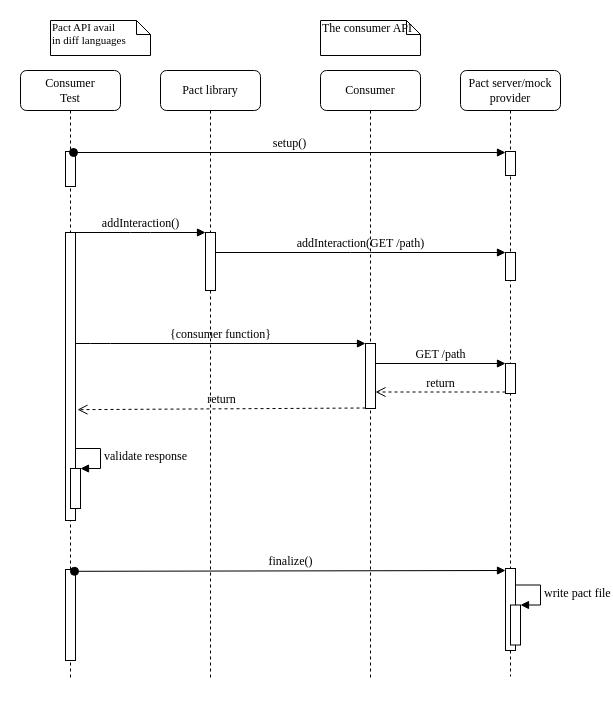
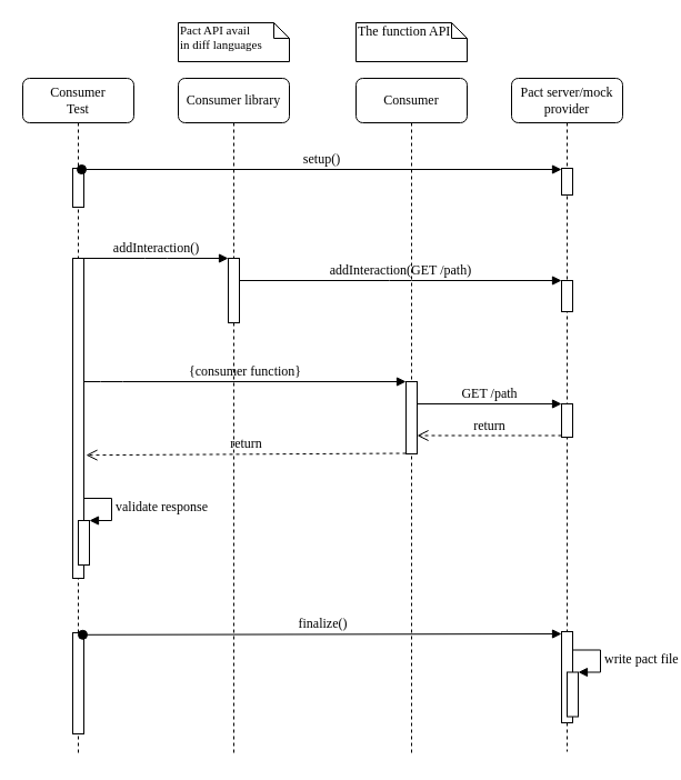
  <mxCell id="0" />
  <mxCell id="1" parent="0" />
- <mxCell id="2" value="Pact library" style="shape=umlLifeline;perimeter=lifelinePerimeter;whiteSpace=wrap;html=1;container=1;collapsible=0;recursiveResize=0;outlineConnect=0;rounded=1;shadow=0;comic=0;labelBackgroundColor=none;strokeColor=#000000;strokeWidth=1;fillColor=#FFFFFF;fontFamily=Verdana;fontSize=12;fontColor=#000000;align=center;" parent="1" vertex="1"><mxGeometry x="160" y="70" width="100" height="610" as="geometry" /></mxCell>
+ <mxCell id="2" value="Consumer library" style="shape=umlLifeline;perimeter=lifelinePerimeter;whiteSpace=wrap;html=1;container=1;collapsible=0;recursiveResize=0;outlineConnect=0;rounded=1;shadow=0;comic=0;labelBackgroundColor=none;strokeColor=#000000;strokeWidth=1;fillColor=#FFFFFF;fontFamily=Verdana;fontSize=12;fontColor=#000000;align=center;" parent="1" vertex="1"><mxGeometry x="160" y="70" width="100" height="610" as="geometry" /></mxCell>
  <mxCell id="3" value="" style="html=1;points=[];perimeter=orthogonalPerimeter;rounded=0;shadow=0;comic=0;labelBackgroundColor=none;strokeColor=#000000;strokeWidth=1;fillColor=#FFFFFF;fontFamily=Verdana;fontSize=12;fontColor=#000000;align=center;" parent="2" vertex="1"><mxGeometry x="45" y="162" width="10" height="58" as="geometry" /></mxCell>
  <mxCell id="4" value="Consumer" style="shape=umlLifeline;perimeter=lifelinePerimeter;whiteSpace=wrap;html=1;container=1;collapsible=0;recursiveResize=0;outlineConnect=0;rounded=1;shadow=0;comic=0;labelBackgroundColor=none;strokeColor=#000000;strokeWidth=1;fillColor=#FFFFFF;fontFamily=Verdana;fontSize=12;fontColor=#000000;align=center;" parent="1" vertex="1"><mxGeometry x="320" y="70" width="100" height="610" as="geometry" /></mxCell>
  <mxCell id="5" value="" style="html=1;points=[];perimeter=orthogonalPerimeter;rounded=0;shadow=0;comic=0;labelBackgroundColor=none;strokeColor=#000000;strokeWidth=1;fillColor=#FFFFFF;fontFamily=Verdana;fontSize=12;fontColor=#000000;align=center;" parent="4" vertex="1"><mxGeometry x="45" y="273" width="10" height="65" as="geometry" /></mxCell>
  <mxCell id="6" value="Pact server/mock provider" style="shape=umlLifeline;perimeter=lifelinePerimeter;whiteSpace=wrap;html=1;container=1;collapsible=0;recursiveResize=0;outlineConnect=0;rounded=1;shadow=0;comic=0;labelBackgroundColor=none;strokeColor=#000000;strokeWidth=1;fillColor=#FFFFFF;fontFamily=Verdana;fontSize=12;fontColor=#000000;align=center;" parent="1" vertex="1"><mxGeometry x="460" y="70" width="100" height="606" as="geometry" /></mxCell>
  <mxCell id="7" value="" style="html=1;points=[];perimeter=orthogonalPerimeter;rounded=0;shadow=0;comic=0;labelBackgroundColor=none;strokeColor=#000000;strokeWidth=1;fillColor=#FFFFFF;fontFamily=Verdana;fontSize=12;fontColor=#000000;align=center;" parent="6" vertex="1"><mxGeometry x="45" y="182" width="10" height="28" as="geometry" /></mxCell>
  <mxCell id="8" value="" style="html=1;points=[];perimeter=orthogonalPerimeter;rounded=0;shadow=0;comic=0;labelBackgroundColor=none;strokeColor=#000000;strokeWidth=1;fillColor=#FFFFFF;fontFamily=Verdana;fontSize=12;fontColor=#000000;align=center;" parent="6" vertex="1"><mxGeometry x="45" y="293" width="10" height="30" as="geometry" /></mxCell>
  <mxCell id="9" value="" style="html=1;points=[];perimeter=orthogonalPerimeter;" vertex="1" parent="6"><mxGeometry x="45" y="81" width="10" height="24" as="geometry" /></mxCell>
  <mxCell id="10" value="" style="html=1;points=[];perimeter=orthogonalPerimeter;" vertex="1" parent="6"><mxGeometry x="45" y="498" width="10" height="82" as="geometry" /></mxCell>
  <mxCell id="11" value="" style="html=1;points=[];perimeter=orthogonalPerimeter;" vertex="1" parent="6"><mxGeometry x="50" y="534.5" width="10" height="40" as="geometry" /></mxCell>
  <mxCell id="12" value="&lt;font face=&quot;Verdana&quot; style=&quot;font-size: 12px&quot;&gt;write pact file&lt;/font&gt;" style="edgeStyle=orthogonalEdgeStyle;html=1;align=left;spacingLeft=2;endArrow=block;rounded=0;entryX=1;entryY=0;" edge="1" target="11" parent="6"><mxGeometry relative="1" as="geometry"><mxPoint x="55" y="514.5" as="sourcePoint" /><Array as="points"><mxPoint x="80" y="514.5" /></Array></mxGeometry></mxCell>
  <mxCell id="13" value="Consumer&lt;br&gt;Test" style="shape=umlLifeline;perimeter=lifelinePerimeter;whiteSpace=wrap;html=1;container=1;collapsible=0;recursiveResize=0;outlineConnect=0;rounded=1;shadow=0;comic=0;labelBackgroundColor=none;strokeColor=#000000;strokeWidth=1;fillColor=#FFFFFF;fontFamily=Verdana;fontSize=12;fontColor=#000000;align=center;" parent="1" vertex="1"><mxGeometry x="20" y="70" width="100" height="610" as="geometry" /></mxCell>
  <mxCell id="14" value="" style="html=1;points=[];perimeter=orthogonalPerimeter;rounded=0;shadow=0;comic=0;labelBackgroundColor=none;strokeColor=#000000;strokeWidth=1;fillColor=#FFFFFF;fontFamily=Verdana;fontSize=12;fontColor=#000000;align=center;" parent="13" vertex="1"><mxGeometry x="45" y="162" width="10" height="288" as="geometry" /></mxCell>
  <mxCell id="15" value="" style="html=1;points=[];perimeter=orthogonalPerimeter;" vertex="1" parent="13"><mxGeometry x="45" y="81" width="10" height="35" as="geometry" /></mxCell>
  <mxCell id="16" value="" style="html=1;points=[];perimeter=orthogonalPerimeter;" vertex="1" parent="13"><mxGeometry x="50" y="398" width="10" height="40" as="geometry" /></mxCell>
  <mxCell id="17" value="&lt;font style=&quot;font-size: 12px&quot; face=&quot;Verdana&quot;&gt;validate response&lt;/font&gt;" style="edgeStyle=orthogonalEdgeStyle;html=1;align=left;spacingLeft=2;endArrow=block;rounded=0;entryX=1;entryY=0;" edge="1" target="16" parent="13"><mxGeometry relative="1" as="geometry"><mxPoint x="55" y="378" as="sourcePoint" /><Array as="points"><mxPoint x="80" y="378" /></Array></mxGeometry></mxCell>
  <mxCell id="18" value="" style="html=1;points=[];perimeter=orthogonalPerimeter;" vertex="1" parent="13"><mxGeometry x="45" y="499" width="10" height="91" as="geometry" /></mxCell>
  <mxCell id="19" value="{consumer function}" style="html=1;verticalAlign=bottom;endArrow=block;entryX=0;entryY=0;labelBackgroundColor=none;fontFamily=Verdana;fontSize=12;" parent="1" target="5" edge="1"><mxGeometry relative="1" as="geometry"><mxPoint x="75" y="343" as="sourcePoint" /><Array as="points"><mxPoint x="100" y="343" /></Array></mxGeometry></mxCell>
  <mxCell id="20" value="GET /path" style="html=1;verticalAlign=bottom;endArrow=block;entryX=0;entryY=0;labelBackgroundColor=none;fontFamily=Verdana;fontSize=12;" parent="1" source="5" target="8" edge="1"><mxGeometry relative="1" as="geometry"><mxPoint x="850" y="243" as="sourcePoint" /></mxGeometry></mxCell>
  <mxCell id="21" value="return" style="html=1;verticalAlign=bottom;endArrow=open;dashed=1;endSize=8;exitX=0;exitY=0.95;labelBackgroundColor=none;fontFamily=Verdana;fontSize=12;" parent="1" source="8" target="5" edge="1"><mxGeometry relative="1" as="geometry"><mxPoint x="850" y="319" as="targetPoint" /></mxGeometry></mxCell>
  <mxCell id="22" value="addInteraction()" style="html=1;verticalAlign=bottom;endArrow=block;entryX=0;entryY=0;labelBackgroundColor=none;fontFamily=Verdana;fontSize=12;edgeStyle=elbowEdgeStyle;elbow=vertical;" parent="1" source="14" target="3" edge="1"><mxGeometry relative="1" as="geometry"><mxPoint x="140" y="242" as="sourcePoint" /></mxGeometry></mxCell>
  <mxCell id="23" value="addInteraction(GET /path)" style="html=1;verticalAlign=bottom;endArrow=block;entryX=0;entryY=0;labelBackgroundColor=none;fontFamily=Verdana;fontSize=12;edgeStyle=elbowEdgeStyle;elbow=vertical;" parent="1" source="3" target="7" edge="1"><mxGeometry relative="1" as="geometry"><mxPoint x="290" y="252" as="sourcePoint" /></mxGeometry></mxCell>
- <mxCell id="24" value="Pact API avail&lt;br&gt;in diff languages" style="shape=note;whiteSpace=wrap;html=1;size=14;verticalAlign=top;align=left;spacingTop=-6;rounded=0;shadow=0;comic=0;labelBackgroundColor=none;strokeColor=#000000;strokeWidth=1;fillColor=#FFFFFF;fontFamily=Verdana;fontSize=11;fontColor=#000000;" parent="1" vertex="1"><mxGeometry x="50" y="20" width="100" height="35" as="geometry" /></mxCell>
- <mxCell id="25" value="The consumer API" style="shape=note;whiteSpace=wrap;html=1;size=14;verticalAlign=top;align=left;spacingTop=-6;rounded=0;shadow=0;comic=0;labelBackgroundColor=none;strokeColor=#000000;strokeWidth=1;fillColor=#FFFFFF;fontFamily=Verdana;fontSize=12;fontColor=#000000;" parent="1" vertex="1"><mxGeometry x="320" y="20" width="100" height="35" as="geometry" /></mxCell>
+ <mxCell id="24" value="Pact API avail&lt;br&gt;in diff languages" style="shape=note;whiteSpace=wrap;html=1;size=14;verticalAlign=top;align=left;spacingTop=-6;rounded=0;shadow=0;comic=0;labelBackgroundColor=none;strokeColor=#000000;strokeWidth=1;fillColor=#FFFFFF;fontFamily=Verdana;fontSize=11;fontColor=#000000;" parent="1" vertex="1"><mxGeometry x="160" y="20" width="100" height="35" as="geometry" /></mxCell>
+ <mxCell id="25" value="The function API" style="shape=note;whiteSpace=wrap;html=1;size=14;verticalAlign=top;align=left;spacingTop=-6;rounded=0;shadow=0;comic=0;labelBackgroundColor=none;strokeColor=#000000;strokeWidth=1;fillColor=#FFFFFF;fontFamily=Verdana;fontSize=12;fontColor=#000000;" parent="1" vertex="1"><mxGeometry x="320" y="20" width="100" height="35" as="geometry" /></mxCell>
  <mxCell id="26" value="return" style="html=1;verticalAlign=bottom;endArrow=open;dashed=1;endSize=8;exitX=0;exitY=0.95;labelBackgroundColor=none;fontFamily=Verdana;fontSize=12;entryX=1.2;entryY=0.647;entryDx=0;entryDy=0;entryPerimeter=0;" edge="1" parent="1"><mxGeometry relative="1" as="geometry"><mxPoint x="77" y="409.155" as="targetPoint" /><mxPoint x="365" y="407.5" as="sourcePoint" /></mxGeometry></mxCell>
  <mxCell id="27" value="&lt;font style=&quot;font-size: 12px&quot; face=&quot;Verdana&quot;&gt;setup()&lt;/font&gt;" style="html=1;verticalAlign=bottom;startArrow=oval;endArrow=block;startSize=8;exitX=0.8;exitY=0.029;exitDx=0;exitDy=0;exitPerimeter=0;" edge="1" target="9" parent="1" source="15"><mxGeometry relative="1" as="geometry"><mxPoint x="80" y="151" as="sourcePoint" /></mxGeometry></mxCell>
  <mxCell id="28" value="&lt;font face=&quot;Verdana&quot; style=&quot;font-size: 12px&quot;&gt;finalize()&lt;/font&gt;" style="html=1;verticalAlign=bottom;startArrow=oval;endArrow=block;startSize=8;exitX=0.9;exitY=0.02;exitDx=0;exitDy=0;exitPerimeter=0;" edge="1" parent="1" source="18"><mxGeometry relative="1" as="geometry"><mxPoint x="130" y="570" as="sourcePoint" /><mxPoint x="505" y="570" as="targetPoint" /></mxGeometry></mxCell>
